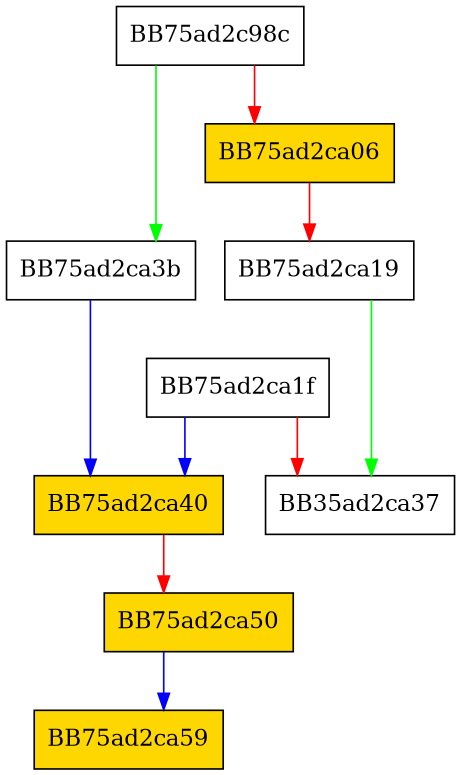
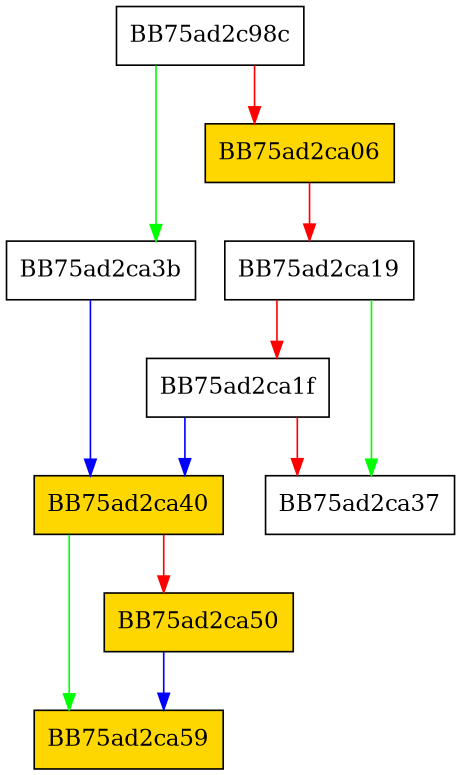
  digraph {
    splines=ortho
    node [fillcolor=white shape=box style=filled]
    edge [color=red]
    BB75ad2c98c
    BB75ad2ca3b
    BB75ad2ca06 [fillcolor=gold]
    BB75ad2ca40 [fillcolor=gold]
    BB75ad2ca19
    BB75ad2ca59 [fillcolor=gold]
    BB75ad2ca50 [fillcolor=gold]
-   BB75ad2ca37 [label=BB35ad2ca37]
+   BB75ad2ca37
    BB75ad2ca1f
    BB75ad2c98c -> BB75ad2ca3b [color=green]
    BB75ad2c98c -> BB75ad2ca06
    BB75ad2ca3b -> BB75ad2ca40 [color=blue]
    BB75ad2ca06 -> BB75ad2ca19
+   BB75ad2ca40 -> BB75ad2ca59 [color=green]
    BB75ad2ca40 -> BB75ad2ca50
    BB75ad2ca19 -> BB75ad2ca37 [color=green]
+   BB75ad2ca19 -> BB75ad2ca1f
    BB75ad2ca50 -> BB75ad2ca59 [color=blue]
    BB75ad2ca1f -> BB75ad2ca40 [color=blue]
    BB75ad2ca1f -> BB75ad2ca37
  }
